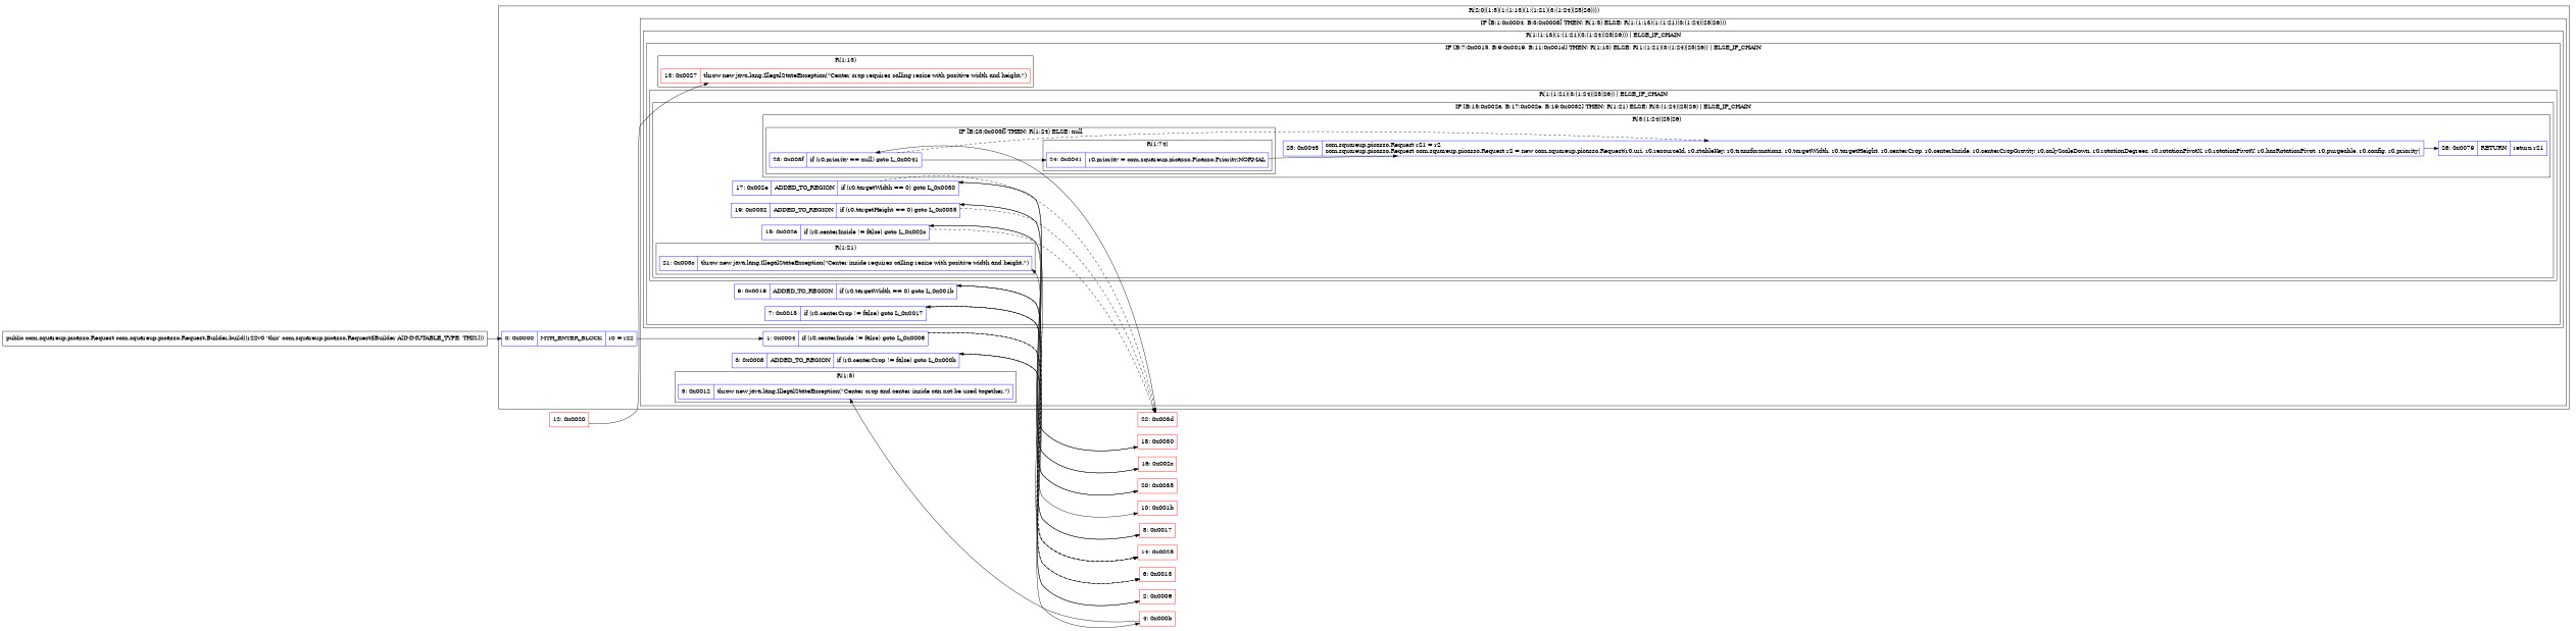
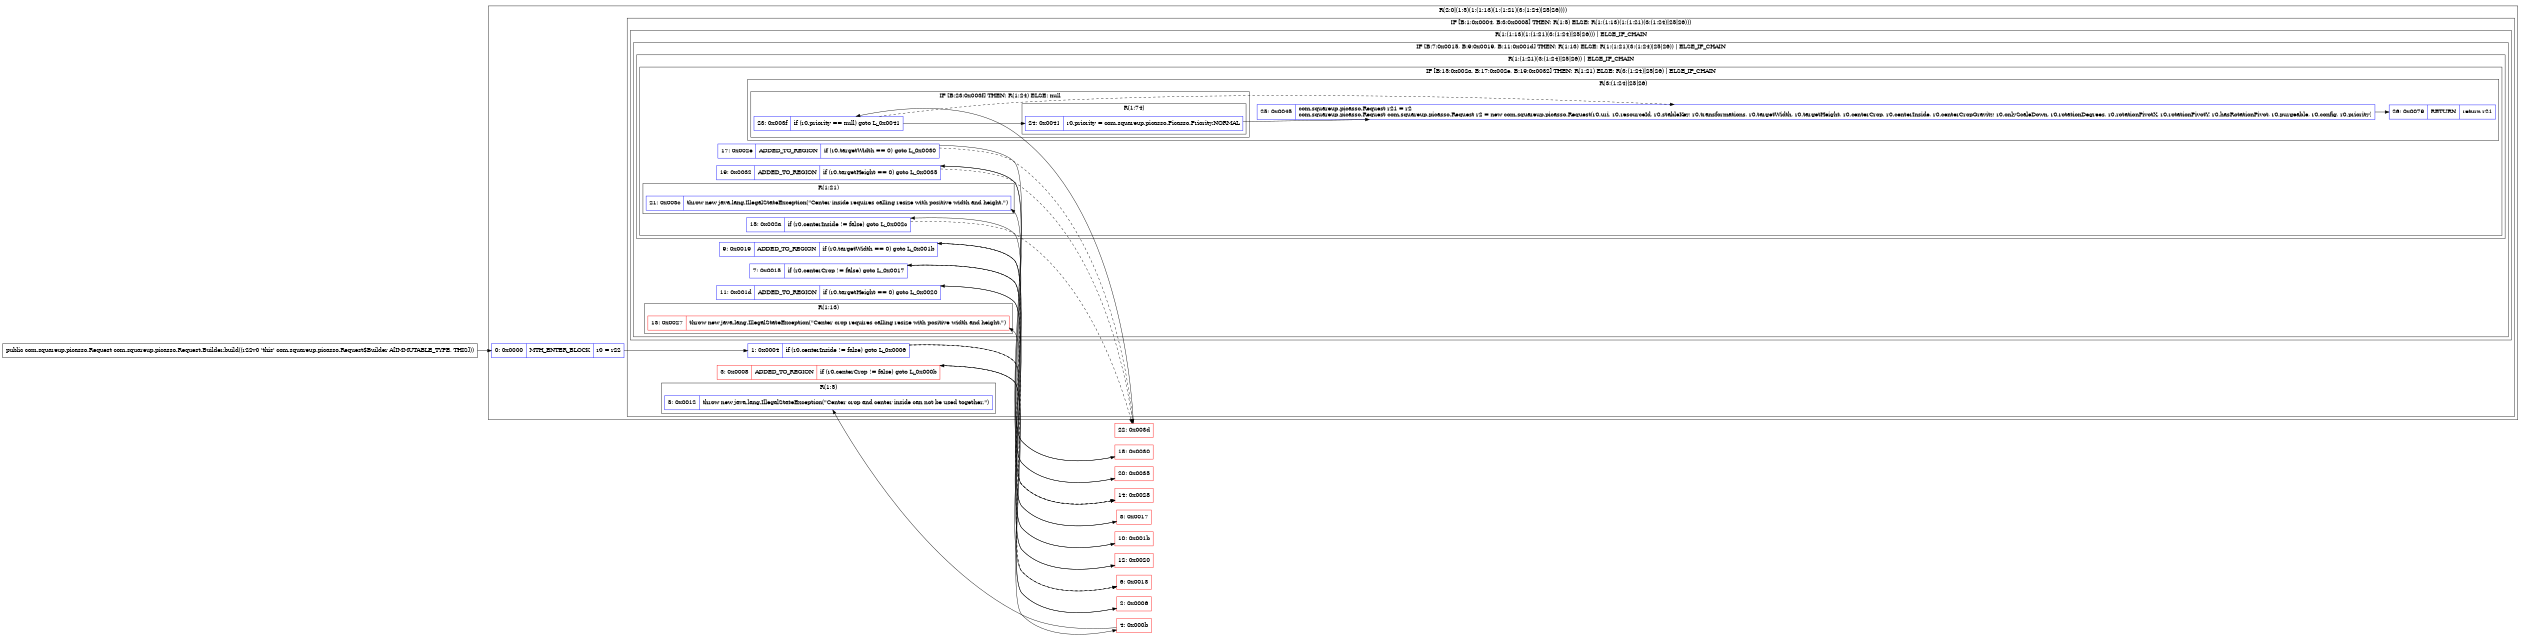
  digraph {
    rankdir=LR
    node [color=blue shape=record]
    n1 [label="{5\:\ 0x0012|throw new java.lang.IllegalStateException(\"Center crop and center inside can not be used together.\")\l}"]
    n2 [color=red label="{13\:\ 0x0027|throw new java.lang.IllegalStateException(\"Center crop requires calling resize with positive width and height.\")\l}"]
    n3 [label="{21\:\ 0x003c|throw new java.lang.IllegalStateException(\"Center inside requires calling resize with positive width and height.\")\l}"]
    n4 [label="{24\:\ 0x0041|r0.priority = com.squareup.picasso.Picasso.Priority.NORMAL\l}"]
    n5 [label="{23\:\ 0x003f|if (r0.priority == null) goto L_0x0041\l}"]
    n6 [label="{25\:\ 0x0045|com.squareup.picasso.Request r21 = r2\lcom.squareup.picasso.Request com.squareup.picasso.Request r2 = new com.squareup.picasso.Request(r0.uri, r0.resourceId, r0.stableKey, r0.transformations, r0.targetWidth, r0.targetHeight, r0.centerCrop, r0.centerInside, r0.centerCropGravity, r0.onlyScaleDown, r0.rotationDegrees, r0.rotationPivotX, r0.rotationPivotY, r0.hasRotationPivot, r0.purgeable, r0.config, r0.priority)\l}"]
    n7 [label="{26\:\ 0x0079|RETURN\l|return r21\l}"]
    n8 [label="{15\:\ 0x002a|if (r0.centerInside != false) goto L_0x002c\l}"]
    n9 [label="{17\:\ 0x002e|ADDED_TO_REGION\l|if (r0.targetWidth == 0) goto L_0x0030\l}"]
    n10 [label="{19\:\ 0x0032|ADDED_TO_REGION\l|if (r0.targetHeight == 0) goto L_0x0035\l}"]
    n11 [label="{7\:\ 0x0015|if (r0.centerCrop != false) goto L_0x0017\l}"]
    n12 [label="{9\:\ 0x0019|ADDED_TO_REGION\l|if (r0.targetWidth == 0) goto L_0x001b\l}"]
+   n13 [label="{11\:\ 0x001d|ADDED_TO_REGION\l|if (r0.targetHeight == 0) goto L_0x0020\l}"]
    n14 [label="{1\:\ 0x0004|if (r0.centerInside != false) goto L_0x0006\l}"]
-   n15 [label="{3\:\ 0x0008|ADDED_TO_REGION\l|if (r0.centerCrop != false) goto L_0x000b\l}"]
+   n15 [color=red label="{3\:\ 0x0008|ADDED_TO_REGION\l|if (r0.centerCrop != false) goto L_0x000b\l}"]
    n16 [label="{0\:\ 0x0000|MTH_ENTER_BLOCK\l|r0 = r22\l}"]
-   n17 [color=red label="{16\:\ 0x002c}"]
    n18 [color=red label="{22\:\ 0x003d}"]
    n19 [color=red label="{18\:\ 0x0030}"]
    n20 [color=red label="{20\:\ 0x0035}"]
    n21 [color=red label="{8\:\ 0x0017}"]
    n22 [color=red label="{14\:\ 0x0028}"]
    n23 [color=red label="{10\:\ 0x001b}"]
    n24 [color=red label="{12\:\ 0x0020}"]
    n25 [color=red label="{2\:\ 0x0006}"]
    n26 [color=red label="{6\:\ 0x0013}"]
    n27 [color=red label="{4\:\ 0x000b}"]
    n28 [label="{public com.squareup.picasso.Request com.squareup.picasso.Request.Builder.build((r22v0 'this' com.squareup.picasso.Request$Builder A[IMMUTABLE_TYPE, THIS])) }" color=""]
    subgraph cluster_1 {
      label="R(2:0|(1:5)(1:(1:13)(1:(1:21)(3:(1:24)|25|26))))"
      n16
      subgraph cluster_2 {
        label="IF [B:1:0x0004, B:3:0x0008] THEN: R(1:5) ELSE: R(1:(1:13)(1:(1:21)(3:(1:24)|25|26)))"
        n14
        n15
        subgraph cluster_3 {
          label="R(1:5)"
          n1
        }
        subgraph cluster_4 {
          label="R(1:(1:13)(1:(1:21)(3:(1:24)|25|26))) | ELSE_IF_CHAIN\l"
          subgraph cluster_5 {
            label="IF [B:7:0x0015, B:9:0x0019, B:11:0x001d] THEN: R(1:13) ELSE: R(1:(1:21)(3:(1:24)|25|26)) | ELSE_IF_CHAIN\l"
            n11
            n12
+           n13
            subgraph cluster_6 {
              label="R(1:13)"
              n2
            }
            subgraph cluster_7 {
              label="R(1:(1:21)(3:(1:24)|25|26)) | ELSE_IF_CHAIN\l"
              subgraph cluster_8 {
                label="IF [B:15:0x002a, B:17:0x002e, B:19:0x0032] THEN: R(1:21) ELSE: R(3:(1:24)|25|26) | ELSE_IF_CHAIN\l"
                n8
                n9
                n10
                subgraph cluster_9 {
                  label="R(1:21)"
                  n3
                }
                subgraph cluster_10 {
                  label="R(3:(1:24)|25|26)"
                  n6
                  n7
                  subgraph cluster_11 {
                    label="IF [B:23:0x003f] THEN: R(1:24) ELSE: null"
                    n5
                    subgraph cluster_12 {
                      label="R(1:74)"
                      n4
                    }
                  }
                }
              }
            }
          }
        }
      }
    }
    n4 -> n6
    n5 -> n4
    n5 -> n6 [style=dashed]
    n6 -> n7
-   n8 -> n17
    n8 -> n18 [style=dashed]
    n9 -> n18 [style=dashed]
    n9 -> n19
    n10 -> n18 [style=dashed]
    n10 -> n20
    n11 -> n21
    n11 -> n22 [style=dashed]
    n12 -> n22 [style=dashed]
    n12 -> n23
+   n13 -> n24
    n14 -> n22 [style=dashed]
    n14 -> n25
    n14 -> n26 [style=dashed]
    n15 -> n26 [style=dashed]
    n15 -> n27
    n16 -> n14
-   n17 -> n9
    n18 -> n5
    n19 -> n10
    n20 -> n3
    n21 -> n12
    n22 -> n8
+   n23 -> n13
    n24 -> n2
    n25 -> n15
    n26 -> n11
    n27 -> n1
    n28 -> n16
  }
